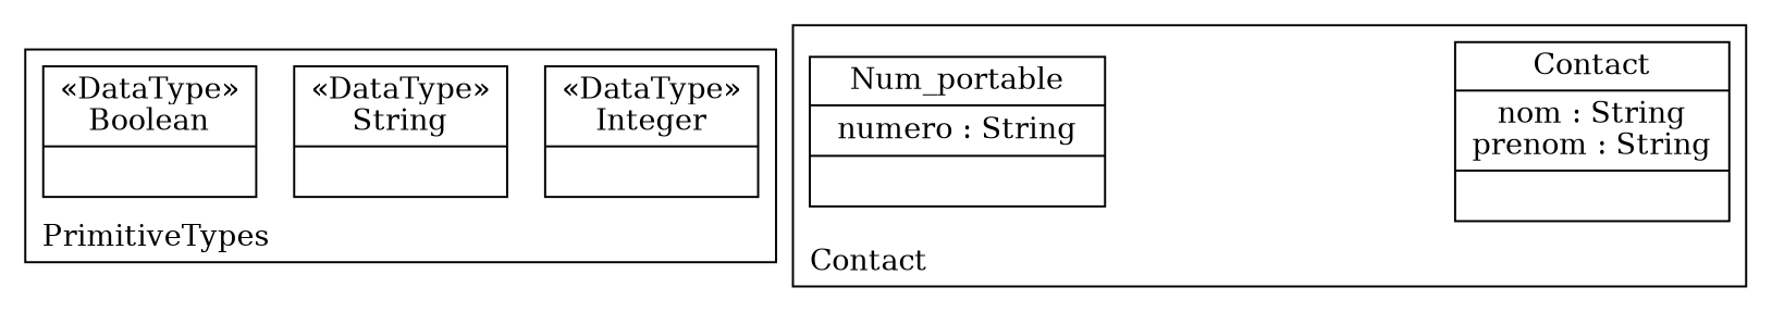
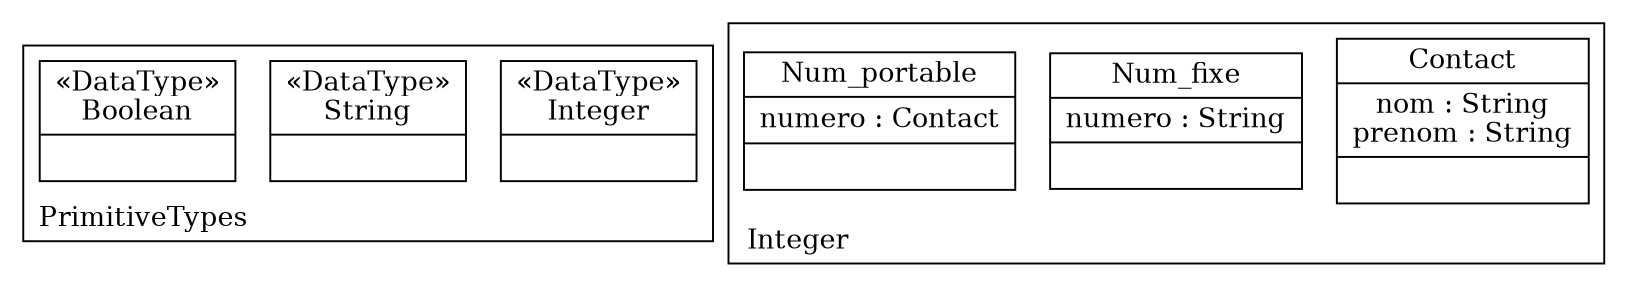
  digraph {
    compound=true
    labeljust=l
    labelloc=t
    nodeSep=0.75
    rankdir=BT
    node [shape=record]
    n1 [label="{&#171;DataType&#187;\nInteger|}"]
    n2 [label="{&#171;DataType&#187;\nString|}"]
    n3 [label="{&#171;DataType&#187;\nBoolean|}"]
    n4 [label="{Contact|nom : String\nprenom : String| }"]
-   n6 [label="{Num_portable|numero : String| }"]
+   n5 [label="{Num_fixe|numero : String| }"]
+   n6 [label="{Num_portable|numero : Contact| }"]
    subgraph cluster_1 {
      color=black
      label=PrimitiveTypes
      n1
      n2
      n3
    }
    subgraph cluster_2 {
      color=black
-     label=Contact
+     label=Integer
      n4
+     n5
      n6
    }
  }
